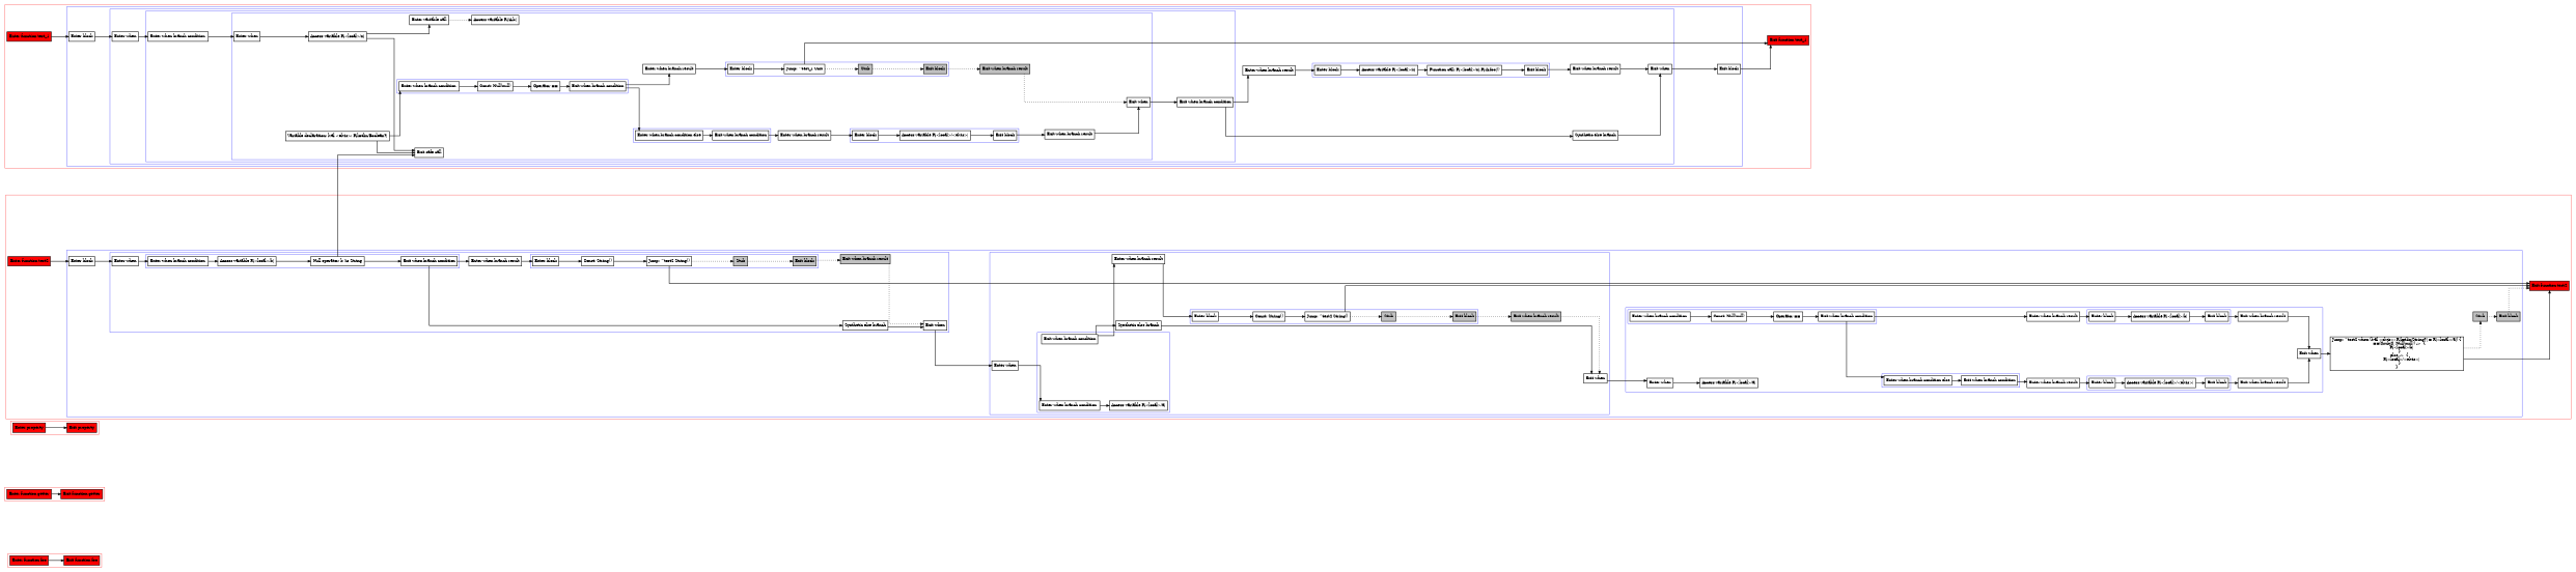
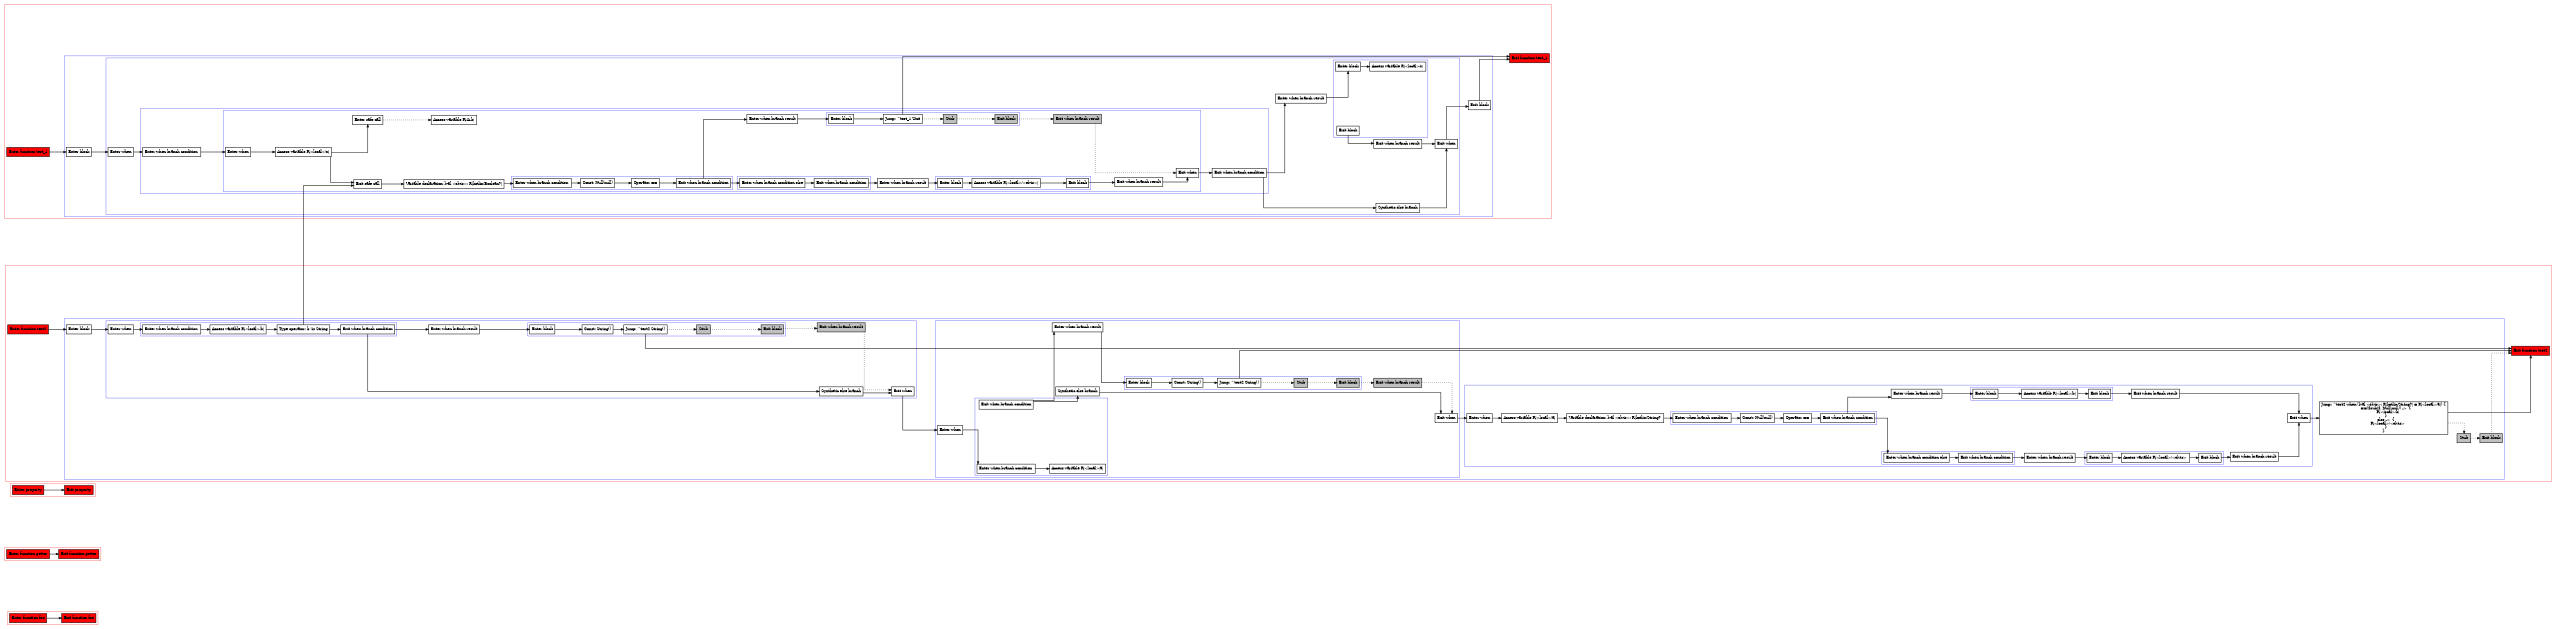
  digraph {
    nodesep=3
    rankdir=LR
    splines=ortho
    node [penwidth=2 shape=box]
    edge [penwidth=2]
    n1 [fillcolor=red label="Enter function foo" style=filled]
    n2 [fillcolor=red label="Exit function foo" style=filled]
    n3 [fillcolor=red label="Enter function getter" style=filled]
    n4 [fillcolor=red label="Exit function getter" style=filled]
    n5 [fillcolor=red label="Enter property" style=filled]
    n6 [fillcolor=red label="Exit property" style=filled]
    n7 [label="Enter when branch condition "]
    n8 [label="Const: Null(null)"]
    n9 [label="Operator =="]
    n10 [label="Exit when branch condition"]
    n11 [label="Enter when branch condition else"]
    n12 [label="Exit when branch condition"]
    n13 [label="Enter block"]
    n14 [label="Access variable R|<local>/<elvis>|"]
    n15 [label="Exit block"]
    n16 [label="Enter block"]
    n17 [label="Jump: ^test_1 Unit"]
    n18 [fillcolor=gray label=Stub style=filled]
    n19 [fillcolor=gray label="Exit block" style=filled]
    n20 [label="Enter when"]
    n21 [label="Access variable R|<local>/x|"]
-   n22 [label="Enter variable call"]
+   n22 [label="Enter safe call"]
    n23 [label="Access variable R|/A.b|"]
    n24 [label="Exit safe call"]
    n25 [label="Variable declaration: lval <elvis>: R|kotlin/Boolean?|"]
    n26 [label="Enter when branch result"]
    n27 [label="Exit when branch result"]
    n28 [label="Enter when branch result"]
    n29 [fillcolor=gray label="Exit when branch result" style=filled]
    n30 [label="Exit when"]
    n31 [label="Enter when branch condition "]
    n32 [label="Exit when branch condition"]
    n33 [label="Enter block"]
    n34 [label="Access variable R|<local>/x|"]
-   n35 [label="Function call: R|<local>/x|.R|/A.foo|()"]
    n36 [label="Exit block"]
    n37 [label="Enter when"]
    n38 [label="Synthetic else branch"]
    n39 [label="Enter when branch result"]
    n40 [label="Exit when branch result"]
    n41 [label="Exit when"]
    n42 [label="Enter block"]
    n43 [label="Exit block"]
    n44 [fillcolor=red label="Enter function test_1" style=filled]
    n45 [fillcolor=red label="Exit function test_1" style=filled]
    n46 [label="Enter when branch condition "]
    n47 [label="Access variable R|<local>/b|"]
-   n48 [label="Null operator: b !is String"]
+   n48 [label="Type operator: b !is String"]
    n49 [label="Exit when branch condition"]
    n50 [label="Enter block"]
    n51 [label="Const: String()"]
    n52 [label="Jump: ^test2 String()"]
    n53 [fillcolor=gray label=Stub style=filled]
    n54 [fillcolor=gray label="Exit block" style=filled]
    n55 [label="Enter when"]
    n56 [label="Synthetic else branch"]
    n57 [label="Enter when branch result"]
    n58 [fillcolor=gray label="Exit when branch result" style=filled]
    n59 [label="Exit when"]
    n60 [label="Enter when branch condition "]
    n61 [label="Access variable R|<local>/a|"]
    n62 [label="Exit when branch condition"]
    n63 [label="Enter block"]
    n64 [label="Const: String()"]
    n65 [label="Jump: ^test2 String()"]
    n66 [fillcolor=gray label=Stub style=filled]
    n67 [fillcolor=gray label="Exit block" style=filled]
    n68 [label="Enter when"]
    n69 [label="Synthetic else branch"]
    n70 [label="Enter when branch result"]
    n71 [fillcolor=gray label="Exit when branch result" style=filled]
    n72 [label="Exit when"]
    n73 [label="Enter when branch condition "]
    n74 [label="Const: Null(null)"]
    n75 [label="Operator =="]
    n76 [label="Exit when branch condition"]
    n77 [label="Enter when branch condition else"]
    n78 [label="Exit when branch condition"]
    n79 [label="Enter block"]
    n80 [label="Access variable R|<local>/<elvis>|"]
    n81 [label="Exit block"]
    n82 [label="Enter block"]
    n83 [label="Access variable R|<local>/b|"]
    n84 [label="Exit block"]
    n85 [label="Enter when"]
    n86 [label="Access variable R|<local>/a|"]
+   n87 [label="Variable declaration: lval <elvis>: R|kotlin/String?|"]
    n88 [label="Enter when branch result"]
    n89 [label="Exit when branch result"]
    n90 [label="Enter when branch result"]
    n91 [label="Exit when branch result"]
    n92 [label="Exit when"]
    n93 [label="Enter block"]
    n94 [label="Jump: ^test2 when (lval <elvis>: R|kotlin/String?| = R|<local>/a|) {\n    ==($subj$, Null(null)) ->  {\n        R|<local>/b|\n    }\n    else ->  {\n        R|<local>/<elvis>|\n    }\n}\n"]
    n95 [fillcolor=gray label=Stub style=filled]
    n96 [fillcolor=gray label="Exit block" style=filled]
    n97 [fillcolor=red label="Enter function test2" style=filled]
    n98 [fillcolor=red label="Exit function test2" style=filled]
    subgraph cluster_1 {
      color=red
      n1
      n2
    }
    subgraph cluster_2 {
      color=red
      n3
      n4
    }
    subgraph cluster_3 {
      color=red
      n5
      n6
    }
    subgraph cluster_4 {
      color=red
      n44
      n45
      subgraph cluster_5 {
        color=blue
        n42
        n43
        subgraph cluster_6 {
          color=blue
          n37
          n38
          n39
          n40
          n41
          subgraph cluster_7 {
            color=blue
            n31
            n32
            subgraph cluster_8 {
              color=blue
              n20
              n21
              n22
              n23
              n24
              n25
              n26
              n27
              n28
              n29
              n30
              subgraph cluster_9 {
                color=blue
                n7
                n8
                n9
                n10
              }
              subgraph cluster_10 {
                color=blue
                n11
                n12
              }
              subgraph cluster_11 {
                color=blue
                n13
                n14
                n15
              }
              subgraph cluster_12 {
                color=blue
                n16
                n17
                n18
                n19
              }
            }
          }
          subgraph cluster_13 {
            color=blue
            n33
            n34
-           n35
            n36
          }
        }
      }
    }
    subgraph cluster_14 {
      color=red
      n97
      n98
      subgraph cluster_15 {
        color=blue
        n93
        n94
        n95
        n96
        subgraph cluster_16 {
          color=blue
          n55
          n56
          n57
          n58
          n59
          subgraph cluster_17 {
            color=blue
            n46
            n47
            n48
            n49
          }
          subgraph cluster_18 {
            color=blue
            n50
            n51
            n52
            n53
            n54
          }
        }
        subgraph cluster_19 {
          color=blue
          n68
          n69
          n70
          n71
          n72
          subgraph cluster_20 {
            color=blue
            n60
            n61
            n62
          }
          subgraph cluster_21 {
            color=blue
            n63
            n64
            n65
            n66
            n67
          }
        }
        subgraph cluster_22 {
          color=blue
          n85
          n86
+         n87
          n88
          n89
          n90
          n91
          n92
          subgraph cluster_23 {
            color=blue
            n73
            n74
            n75
            n76
          }
          subgraph cluster_24 {
            color=blue
            n77
            n78
          }
          subgraph cluster_25 {
            color=blue
            n79
            n80
            n81
          }
          subgraph cluster_26 {
            color=blue
            n82
            n83
            n84
          }
        }
      }
    }
    n1 -> n2
    n3 -> n4
    n5 -> n6
    n7 -> n8
    n8 -> n9
    n9 -> n10
    n10 -> n11
    n10 -> n28
    n11 -> n12
    n12 -> n26
    n13 -> n14
    n14 -> n15
    n15 -> n27
    n16 -> n17
    n17 -> n18 [style=dotted]
    n17 -> n45
    n18 -> n19 [style=dotted]
    n19 -> n29 [style=dotted]
    n20 -> n21
    n21 -> n22
    n21 -> n24
    n22 -> n23 [style=dotted]
-   n25 -> n24
+   n24 -> n25
    n25 -> n7
    n26 -> n13
    n27 -> n30
    n28 -> n16
    n29 -> n30 [style=dotted]
    n30 -> n32
    n31 -> n20
    n32 -> n38
    n32 -> n39
    n33 -> n34
-   n34 -> n35
-   n35 -> n36
    n36 -> n40
    n37 -> n31
    n38 -> n41
    n39 -> n33
    n40 -> n41
    n41 -> n43
    n42 -> n37
    n43 -> n45
    n44 -> n42
    n46 -> n47
    n47 -> n48
    n48 -> n24
    n48 -> n49
    n49 -> n56
    n49 -> n57
    n50 -> n51
    n51 -> n52
    n52 -> n53 [style=dotted]
    n52 -> n98
    n53 -> n54 [style=dotted]
    n54 -> n58 [style=dotted]
    n55 -> n46
    n56 -> n59
    n57 -> n50
    n58 -> n59 [style=dotted]
    n59 -> n68
    n60 -> n61
    n62 -> n69
    n62 -> n70
    n63 -> n64
    n64 -> n65
    n65 -> n66 [style=dotted]
    n65 -> n98
    n66 -> n67 [style=dotted]
    n67 -> n71 [style=dotted]
    n68 -> n60
    n69 -> n72
    n70 -> n63
    n71 -> n72 [style=dotted]
    n72 -> n85
    n73 -> n74
    n74 -> n75
    n75 -> n76
    n76 -> n77
    n76 -> n90
    n77 -> n78
    n78 -> n88
    n79 -> n80
    n80 -> n81
    n81 -> n89
    n82 -> n83
    n83 -> n84
    n84 -> n91
    n85 -> n86
+   n86 -> n87
+   n87 -> n73
    n88 -> n79
    n89 -> n92
    n90 -> n82
    n91 -> n92
    n92 -> n94
    n93 -> n55
    n94 -> n95 [style=dotted]
    n94 -> n98
    n95 -> n96 [style=dotted]
    n96 -> n98 [style=dotted]
    n97 -> n93
  }
